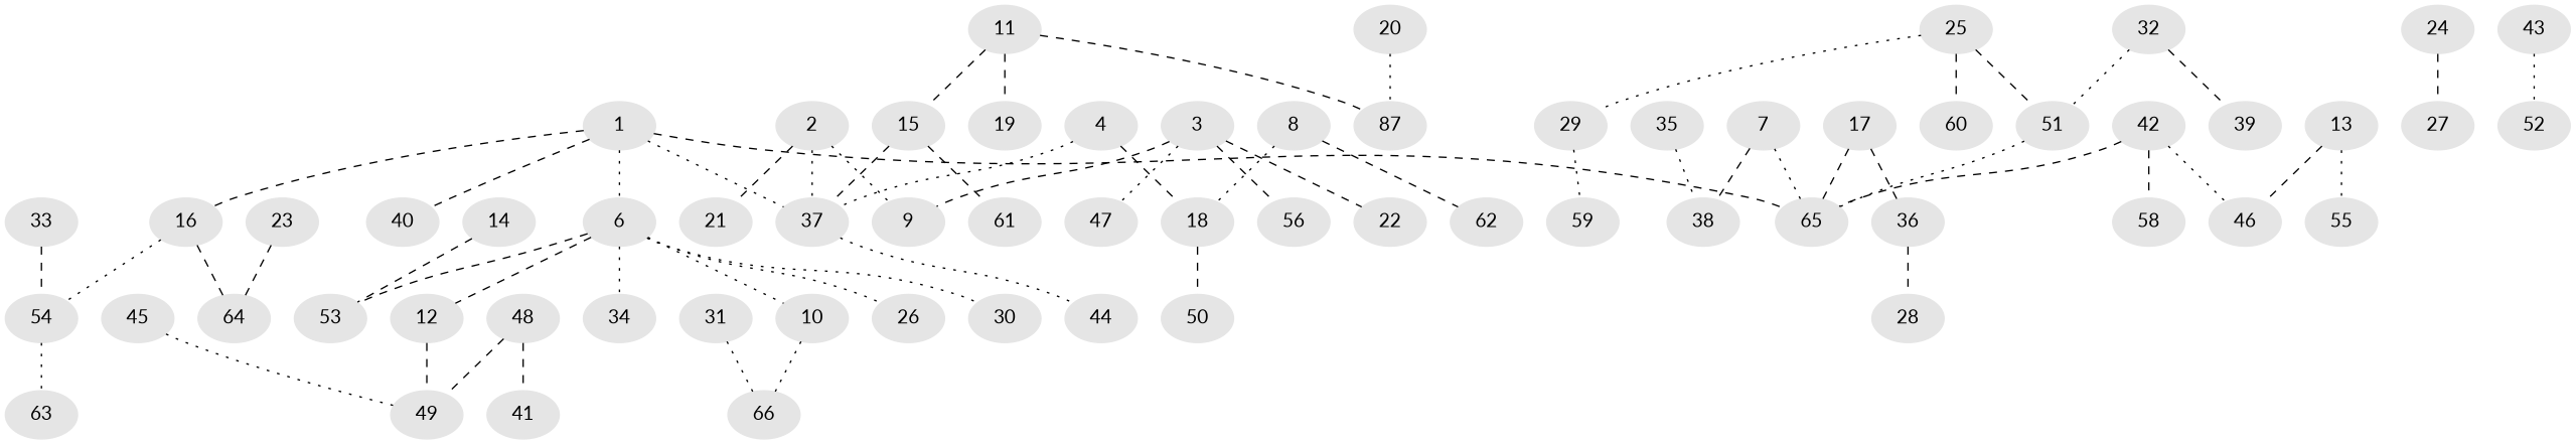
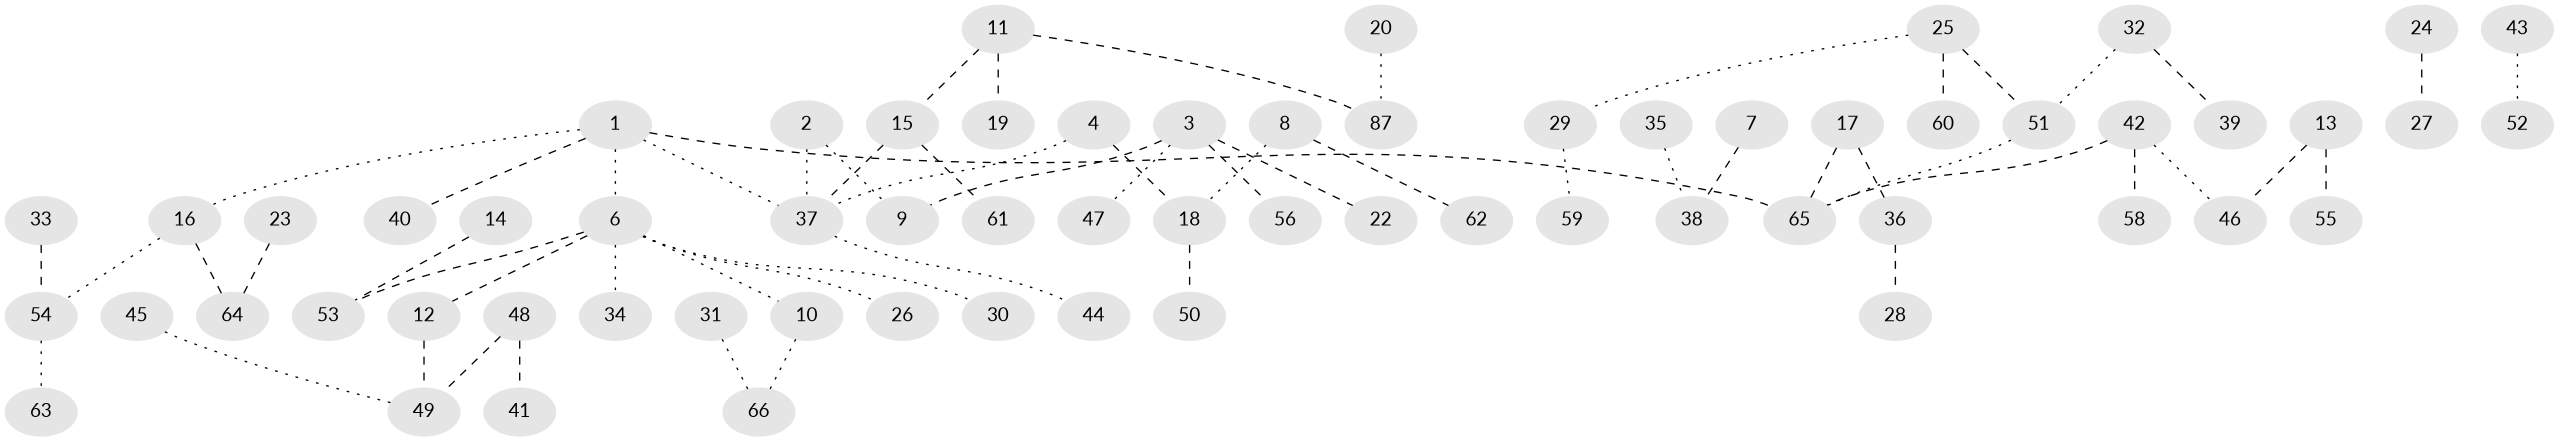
  graph {
    fontname=Lato
    node [color=gray90 fontname=Lato style=filled]
    edge [fontname=Lato style=dashed weight=1.0]
    1
    6
    16
    37
    40
    65
    10
    12
    26
    30
    34
    53
    54
    64
    44
    2
    9
-   21
    3
    22
    47
    56
    4
    18
    50
    24
    27
    66
    49
    7
    38
    8
    62
    11
    15
    19
    n37 [label=87]
    61
    13
    46
    55
    14
    63
    17
    36
    28
    20
    23
    25
    29
    51
    60
    59
    31
    32
    39
    33
    35
    42
    58
    43
    52
    45
    48
    41
    1 -- 6 [style=dotted]
-   1 -- 16
+   1 -- 16 [style=dotted]
    1 -- 37 [style=dotted]
    1 -- 40
    1 -- 65
    6 -- 10 [style=dotted]
    6 -- 12
    6 -- 26 [style=dotted]
    6 -- 30 [style=dotted]
    6 -- 34 [style=dotted]
    6 -- 53
    16 -- 54 [style=dotted]
    16 -- 64
    37 -- 44 [style=dotted]
    10 -- 66 [style=dotted]
    12 -- 49
    54 -- 63 [style=dotted]
    2 -- 37 [style=dotted]
    2 -- 9 [style=dotted]
-   2 -- 21
    3 -- 9
    3 -- 22
    3 -- 47 [style=dotted]
    3 -- 56
    4 -- 37 [style=dotted]
    4 -- 18
    18 -- 50
    24 -- 27
-   7 -- 65 [style=dotted]
    7 -- 38
    8 -- 18 [style=dotted]
    8 -- 62
    11 -- 15
    11 -- 19
    11 -- n37
    15 -- 37
    15 -- 61
    13 -- 46
-   13 -- 55 [style=dotted]
+   13 -- 55
    14 -- 53
    17 -- 65
    17 -- 36
    36 -- 28
    20 -- n37 [style=dotted]
    23 -- 64
    25 -- 29 [style=dotted]
    25 -- 51
    25 -- 60
    29 -- 59 [style=dotted]
    51 -- 65 [style=dotted]
    31 -- 66 [style=dotted]
    32 -- 51 [style=dotted]
    32 -- 39
    33 -- 54
    35 -- 38 [style=dotted]
    42 -- 65
    42 -- 46 [style=dotted]
    42 -- 58
    43 -- 52 [style=dotted]
    45 -- 49 [style=dotted]
    48 -- 49
    48 -- 41
  }
